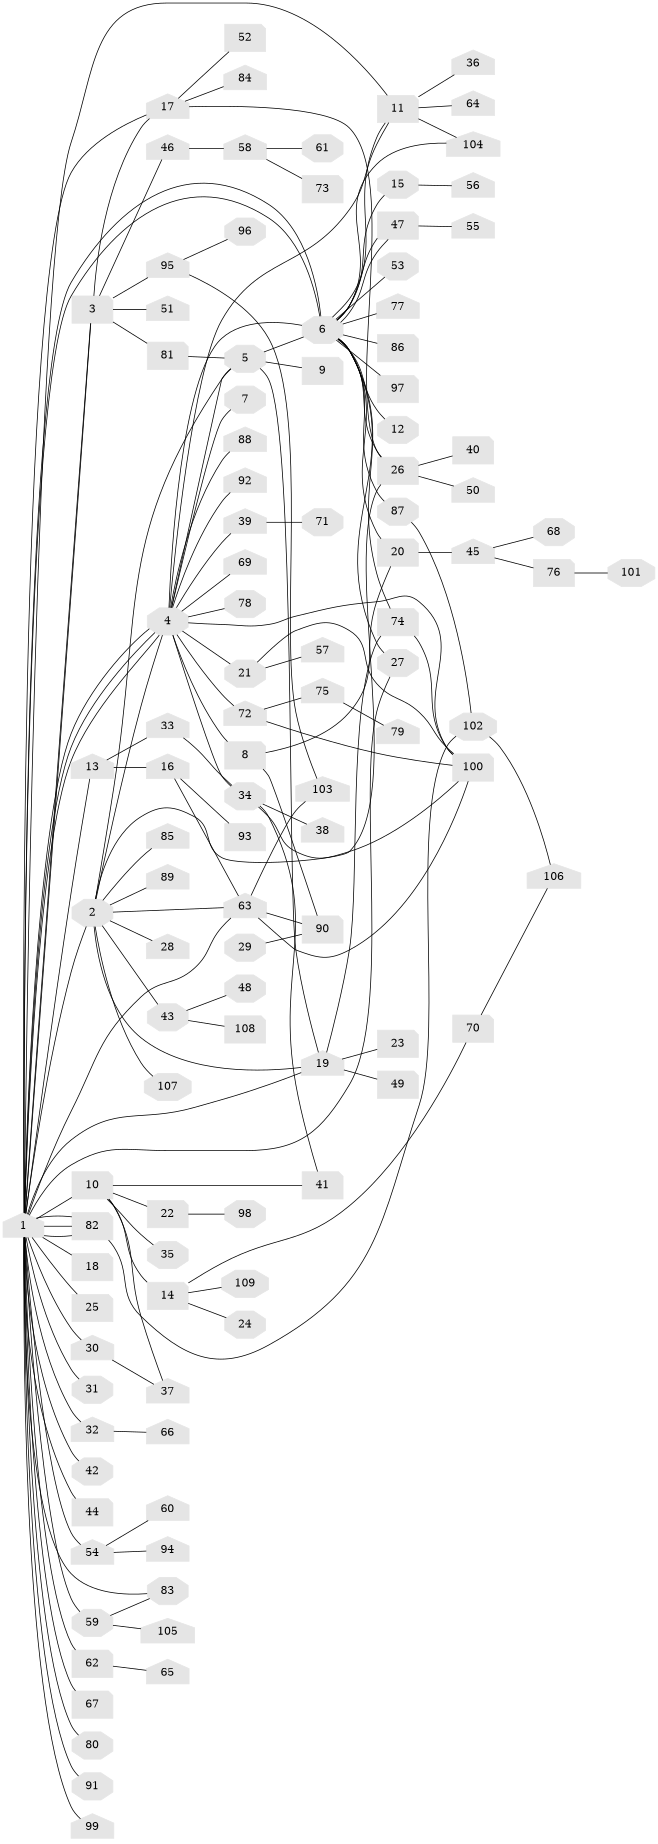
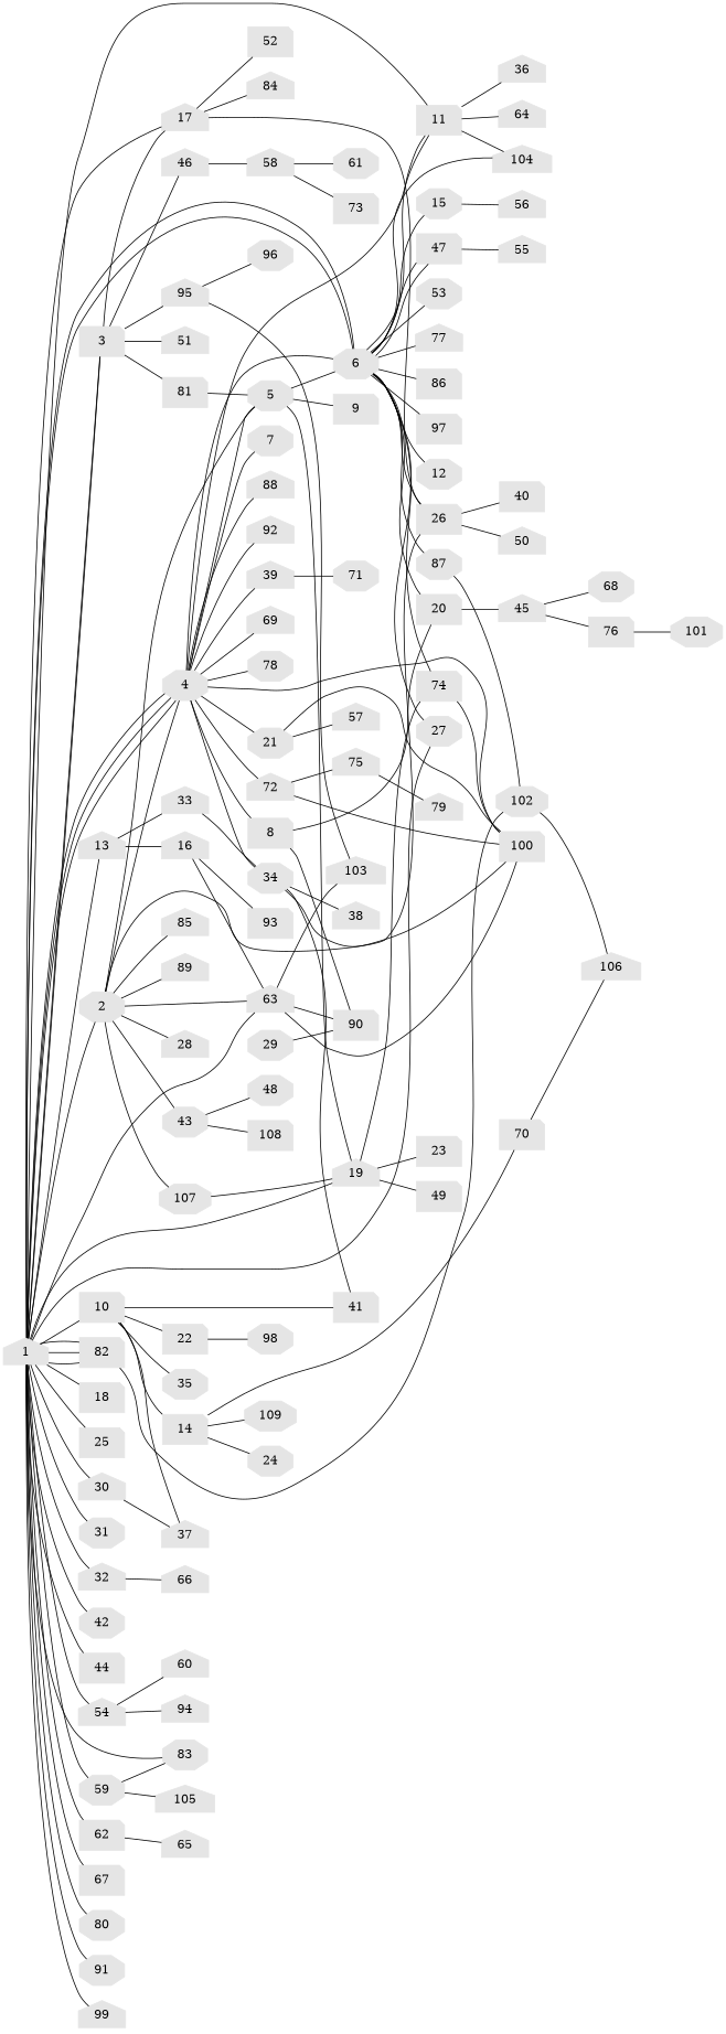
  graph {
    rankdir=LR
    node [color=gray90 shape=house style=filled]
    2 [shape=octagon]
    1
    3 [shape=note]
    4 [shape=octagon]
    6 [shape=octagon]
    10 [shape=note]
    11 [shape=note]
    13
    17
    18 [shape=note]
    19
    25 [shape=note]
    27 [shape=octagon]
    30
    31 [shape=octagon]
    32
    42 [shape=octagon]
    44 [shape=note]
    54
    59 [shape=octagon]
    62 [shape=note]
    63
    67 [shape=note]
    80 [shape=octagon]
    82 [shape=note]
    83 [shape=octagon]
    91 [shape=octagon]
    99
    5 [shape=octagon]
    26 [shape=note]
    28
    43 [shape=octagon]
    85
    89
    107 [shape=octagon]
    46
    51
    81 [shape=note]
    95
    7 [shape=octagon]
    8 [shape=note]
    21 [shape=octagon]
    34 [shape=octagon]
    39
    69
    72
    78 [shape=octagon]
    88
    92
    100 [shape=note]
    12 [shape=octagon]
    15 [shape=octagon]
    20 [shape=note]
    47 [shape=note]
    53 [shape=octagon]
    74 [shape=note]
    77
    86 [shape=note]
    87 [shape=octagon]
    97 [shape=note]
    104
    14 [shape=note]
    22 [shape=note]
    35 [shape=octagon]
    37
    41 [shape=note]
    36
    64
    16
    33
    52 [shape=note]
    84
    23 [shape=note]
    49 [shape=note]
    66
    60
    94
    105
    65
    90 [shape=note]
    103
    102 [shape=octagon]
    9 [shape=note]
    40 [shape=note]
    50
    48 [shape=octagon]
    108 [shape=note]
    58
    96 [shape=octagon]
    57
    38
    71 [shape=octagon]
    75
    56
    45
    55
    24 [shape=octagon]
    70 [shape=note]
    109 [shape=octagon]
    98 [shape=octagon]
    93 [shape=note]
    106
    29 [shape=octagon]
    68 [shape=octagon]
    76 [shape=note]
    101 [shape=octagon]
    61 [shape=octagon]
    73 [shape=note]
    79
    2 -- 4
-   2 -- 19
+   107 -- 19
    2 -- 63
    2 -- 5
    2 -- 26
    2 -- 28
    2 -- 43
    2 -- 85
    2 -- 89
    2 -- 107
    1 -- 2
    1 -- 3
    1 -- 3
    1 -- 4
    1 -- 4
    1 -- 4
    1 -- 6
    1 -- 6
    1 -- 10
    1 -- 11
    1 -- 13
    1 -- 17
    1 -- 18
    1 -- 19
    1 -- 25
    1 -- 27
    1 -- 30
    1 -- 31
    1 -- 32
    1 -- 42
    1 -- 44
    1 -- 54
    1 -- 59
    1 -- 62
    1 -- 63
    1 -- 67
    1 -- 80
    1 -- 82
    1 -- 82
    1 -- 82
    1 -- 83
    1 -- 91
    1 -- 99
    3 -- 17
    3 -- 46
    3 -- 51
    3 -- 81
    3 -- 95
    4 -- 6
    4 -- 11
    4 -- 5
    4 -- 7
    4 -- 8
    4 -- 21
    4 -- 34
    4 -- 39
    4 -- 69
    4 -- 72
    4 -- 78
    4 -- 88
    4 -- 92
    4 -- 100
    6 -- 11
    6 -- 27
    6 -- 26
    6 -- 12
    6 -- 15
    6 -- 20
    6 -- 47
    6 -- 47
    6 -- 53
    6 -- 74
    6 -- 77
    6 -- 86
    6 -- 87
    6 -- 97
    6 -- 104
    10 -- 14
    10 -- 22
    10 -- 35
    10 -- 37
    10 -- 41
    11 -- 104
    11 -- 36
    11 -- 64
    13 -- 16
    13 -- 33
    17 -- 26
    17 -- 52
    17 -- 84
    19 -- 74
    19 -- 23
    19 -- 49
    30 -- 37
    32 -- 66
    54 -- 60
    54 -- 94
    59 -- 83
    59 -- 105
    62 -- 65
    63 -- 100
    63 -- 90
    63 -- 103
    82 -- 102
    5 -- 6
    5 -- 19
    5 -- 9
    26 -- 40
    26 -- 50
    43 -- 48
    43 -- 108
    46 -- 58
    81 -- 5
    95 -- 103
    95 -- 96
    8 -- 20
    8 -- 90
    21 -- 100
    21 -- 57
    34 -- 100
    34 -- 41
    34 -- 38
    39 -- 71
    72 -- 100
    72 -- 75
    15 -- 56
    20 -- 45
    47 -- 55
    74 -- 100
    87 -- 102
    14 -- 24
    14 -- 70
    14 -- 109
    22 -- 98
    16 -- 63
    16 -- 93
    33 -- 34
    102 -- 106
    58 -- 61
    58 -- 73
    75 -- 79
    45 -- 68
    45 -- 76
    70 -- 106
    29 -- 90
    76 -- 101
  }
